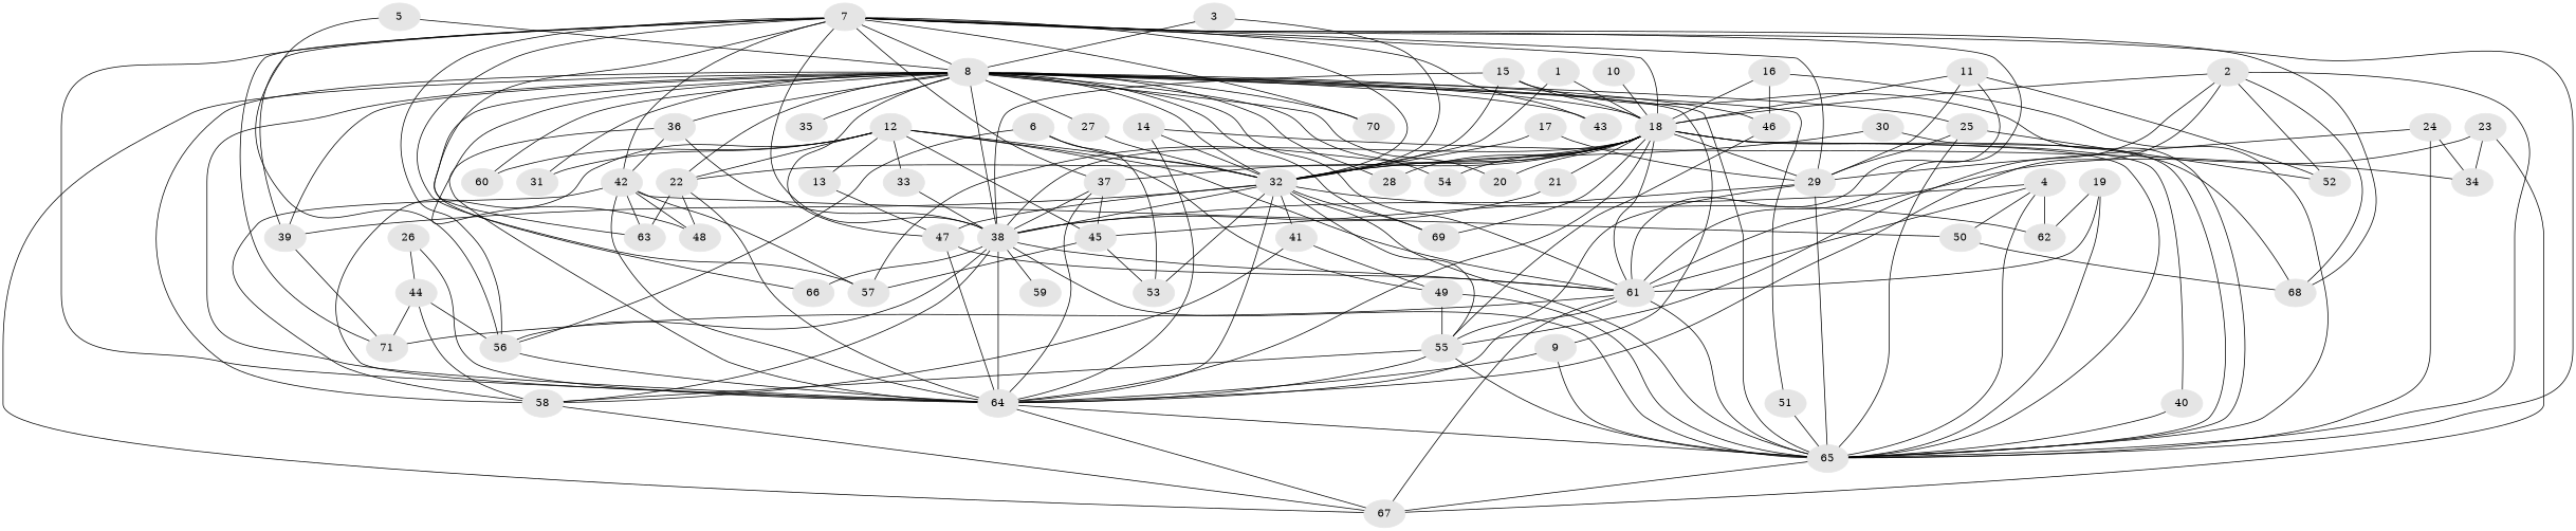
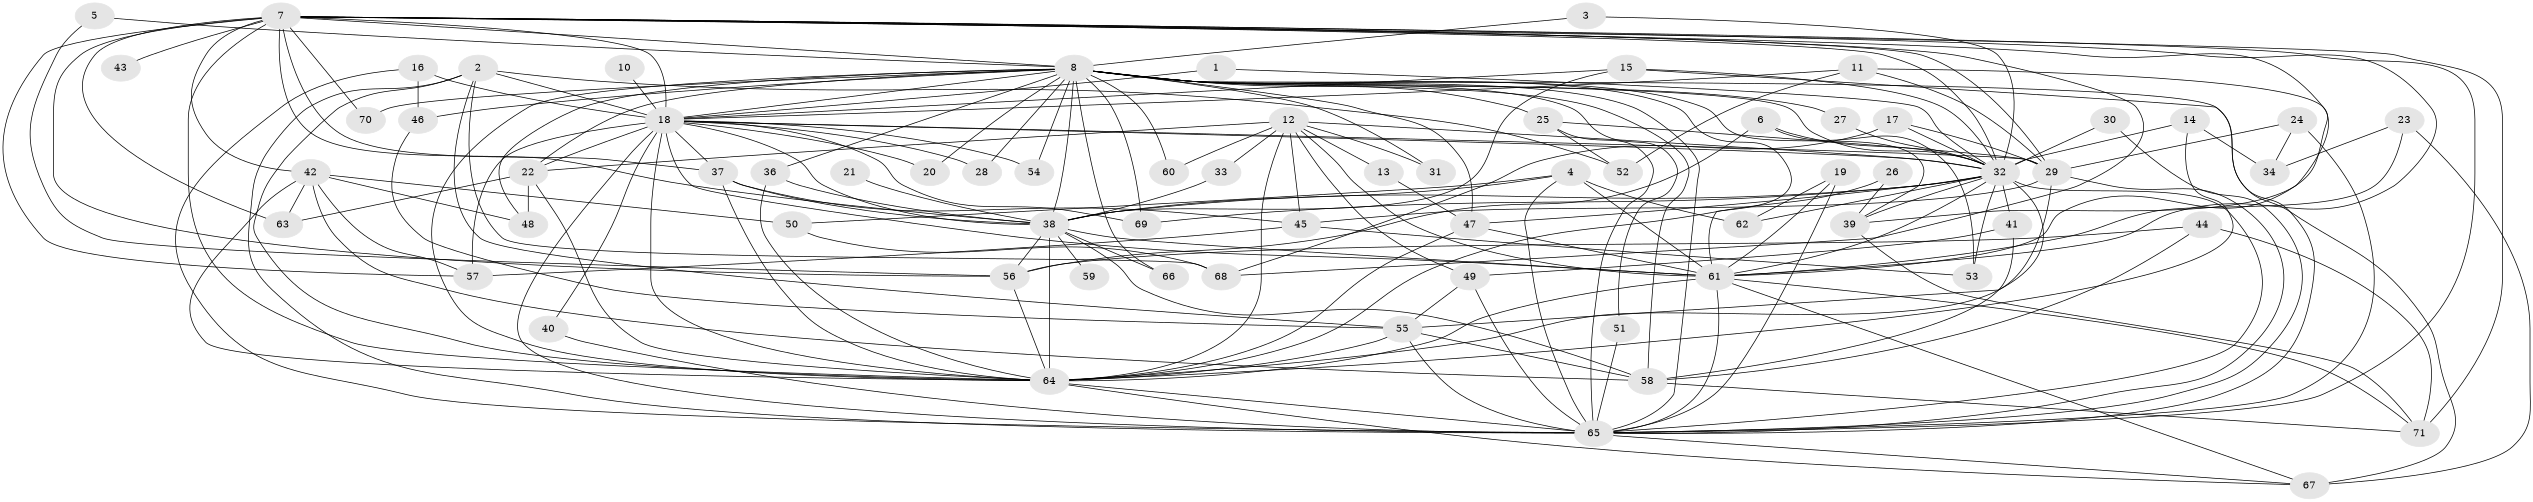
  graph {
    node [color=gray90 style=filled]
    edge [weight=1.0]
    1
    18
    32
    64
    65
    68
    38
    61
    29
    37
    57
    20
    22
    28
    54
    69
    21
    40
    62
    53
    39
    47
    41
    2
    52
    55
    58
    67
    3
    8
    43
    70
-   9
    25
    27
    31
-   35
    36
    46
    48
    51
    60
    66
    4
    50
    56
    59
    71
    5
    6
    7
    42
    63
    45
    10
    11
    12
    13
    33
    49
    14
    34
    15
    16
    17
    19
    23
    24
    26
    30
    44
    1 -- 18
    1 -- 32
    18 -- 32
    18 -- 64 [weight=3.0]
    18 -- 65 [weight=2.0]
-   18 -- 68
+   17 -- 68
    18 -- 38
    18 -- 61
    18 -- 29
    18 -- 37
    18 -- 57
    18 -- 20
    18 -- 22
    18 -- 28
    18 -- 54
    18 -- 69
-   18 -- 21
    18 -- 40
    32 -- 64 [weight=4.0]
    32 -- 65
    32 -- 38
-   32 -- 55
+   32 -- 61
    32 -- 69
    32 -- 62
    32 -- 53
    32 -- 39
    32 -- 47
    32 -- 41
    64 -- 65 [weight=3.0]
    64 -- 67
    65 -- 67
    38 -- 64 [weight=3.0]
-   38 -- 65
    38 -- 61 [weight=2.0]
    38 -- 58
    38 -- 66
    38 -- 56
    38 -- 59
    61 -- 64 [weight=3.0]
    61 -- 65
    61 -- 67
    61 -- 71
    29 -- 65 [weight=2.0]
    29 -- 55
    29 -- 45
    37 -- 64
    37 -- 38
    37 -- 45
    22 -- 64
    22 -- 48
    22 -- 63
    21 -- 38
    40 -- 65
    39 -- 71
    47 -- 64
    47 -- 61
    41 -- 58
    41 -- 49
    2 -- 18
    2 -- 64
    2 -- 65
    2 -- 68
    2 -- 52
    2 -- 55
    55 -- 64
    55 -- 65
    55 -- 58
-   58 -- 67
+   58 -- 71
    3 -- 32
    3 -- 8
    8 -- 18
    8 -- 32
    8 -- 64 [weight=4.0]
    8 -- 65
    8 -- 38 [weight=2.0]
    8 -- 61
    8 -- 20
    8 -- 22
    8 -- 28
    8 -- 54
    8 -- 69
    8 -- 39
    8 -- 47
    8 -- 58
    8 -- 67
-   8 -- 43
    8 -- 70
-   8 -- 9
    8 -- 25
    8 -- 27
    8 -- 31
-   8 -- 35
    8 -- 36
    8 -- 46
    8 -- 48
    8 -- 51
    8 -- 60
    8 -- 66
-   9 -- 64
-   9 -- 65
    25 -- 65
    25 -- 29
    25 -- 52
    27 -- 32
    36 -- 64
    36 -- 38
-   36 -- 42
    46 -- 55
    51 -- 65
    4 -- 65
    4 -- 38
    4 -- 61
    4 -- 62
    4 -- 50
    50 -- 68
    56 -- 64 [weight=2.0]
    5 -- 8
    5 -- 56
    6 -- 32
    6 -- 53
    6 -- 56
    7 -- 18 [weight=3.0]
    7 -- 32 [weight=2.0]
    7 -- 64 [weight=5.0]
    7 -- 65 [weight=2.0]
    7 -- 68
    7 -- 38 [weight=4.0]
    7 -- 61 [weight=2.0]
    7 -- 29
    7 -- 37
    7 -- 57
    7 -- 39
    7 -- 8
    7 -- 43
    7 -- 70
    7 -- 56
    7 -- 71
    7 -- 42
    7 -- 63
    42 -- 64 [weight=2.0]
    42 -- 57
    42 -- 58
    42 -- 48
    42 -- 50
    42 -- 63
    45 -- 57
    45 -- 53
    10 -- 18
    11 -- 18
    11 -- 61
    11 -- 29
    11 -- 52
    12 -- 32
    12 -- 64 [weight=2.0]
    12 -- 61
    12 -- 22
    12 -- 31
    12 -- 60
    12 -- 45
    12 -- 13
    12 -- 33
    12 -- 49
    13 -- 47
    33 -- 38
    49 -- 65 [weight=2.0]
    49 -- 55
    14 -- 32
    14 -- 64
    14 -- 34
    15 -- 18
    15 -- 32
    15 -- 65
    15 -- 38
    16 -- 18
    16 -- 65
    16 -- 46
    17 -- 32
    17 -- 29
    19 -- 65
    19 -- 61
    19 -- 62
    23 -- 61
    23 -- 67
    23 -- 34
    24 -- 65
    24 -- 29
    24 -- 34
    26 -- 64 [weight=2.0]
-   26 -- 44
+   26 -- 39
    30 -- 32
    30 -- 65
    44 -- 58
    44 -- 56
    44 -- 71
  }
